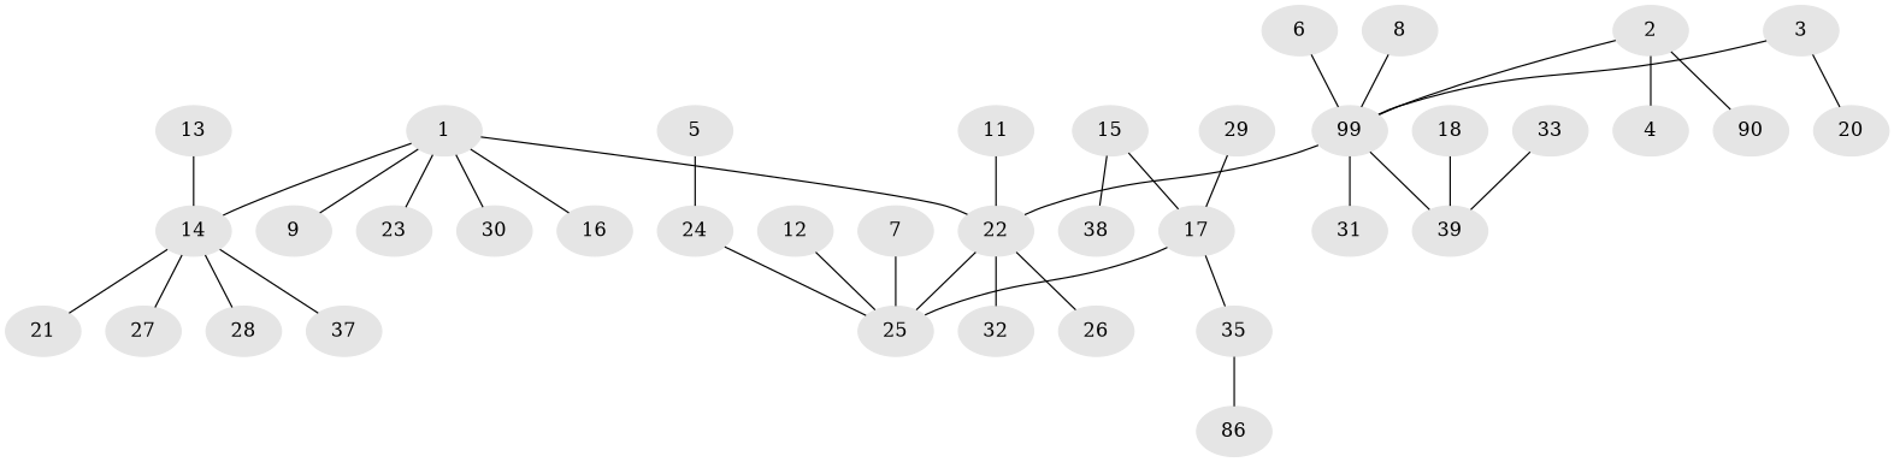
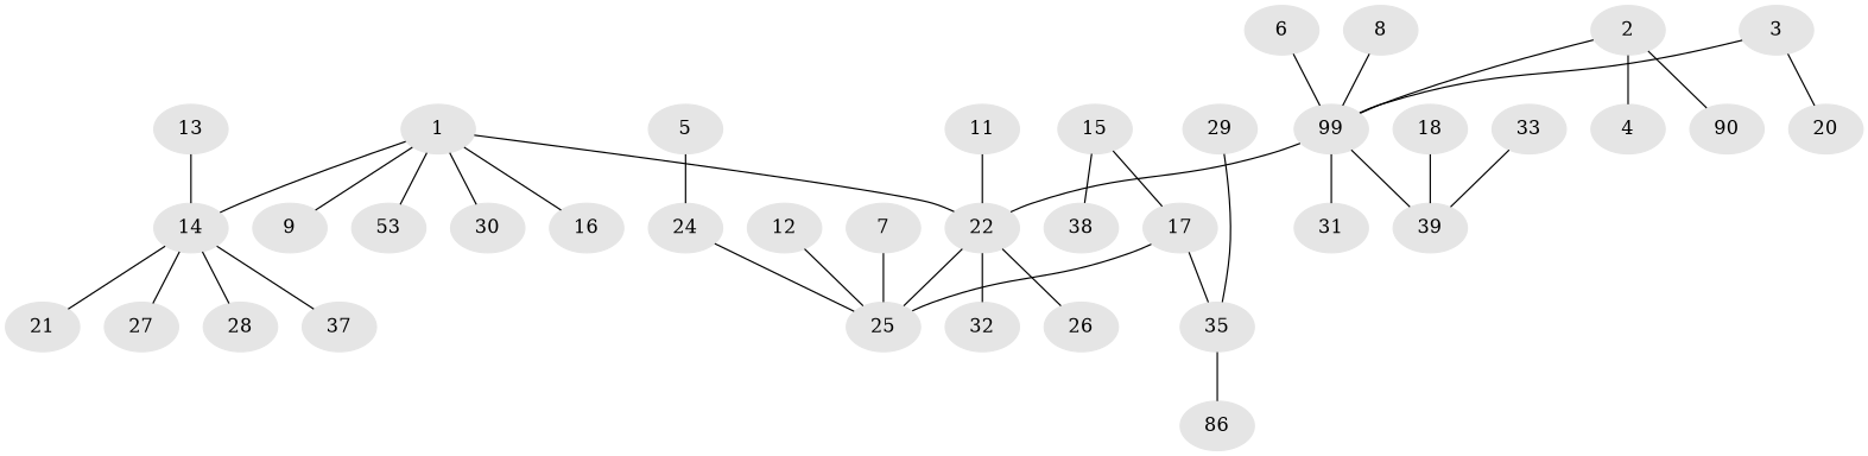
  graph {
    node [color=gray90 style=filled]
    edge [weight=1.0]
    1
    9
    14
    16
    22
-   23
+   23 [label=53]
    30
    21
    27
    28
    37
    25
    26
    32
    2
    4
    n17 [label=90]
    n18 [label=99]
    n19 [label=39]
    31
    3
    20
    5
    24
    6
    7
    8
    11
    12
    13
    15
    17
    38
    35
    n35 [label=86]
    18
    29
    33
    1 -- 9
    1 -- 14
    1 -- 16
    1 -- 22
    1 -- 23
    1 -- 30
    14 -- 21
    14 -- 27
    14 -- 28
    14 -- 37
    22 -- 25
    22 -- 26
    22 -- 32
    2 -- 4
    2 -- n17
    2 -- n18
    n18 -- 22
    n18 -- n19
    n18 -- 31
    3 -- n18
    3 -- 20
    5 -- 24
    24 -- 25
    6 -- n18
    7 -- 25
    8 -- n18
    11 -- 22
    12 -- 25
    13 -- 14
    15 -- 17
    15 -- 38
    17 -- 25
    17 -- 35
    35 -- n35
    18 -- n19
-   29 -- 17
+   29 -- 35
    33 -- n19
  }
